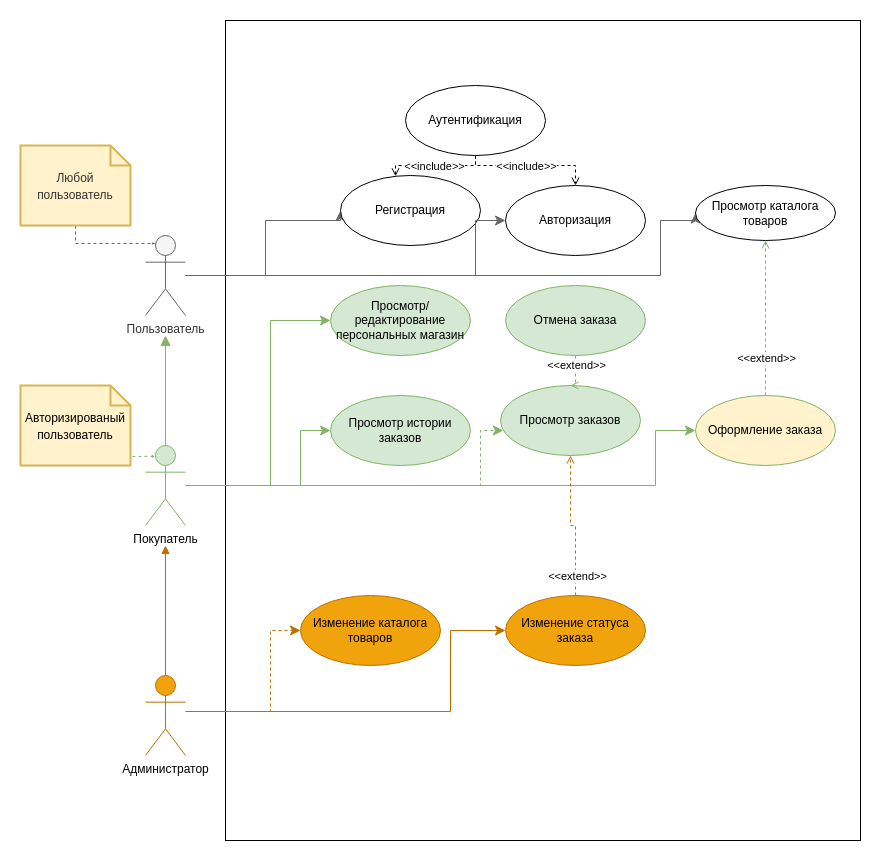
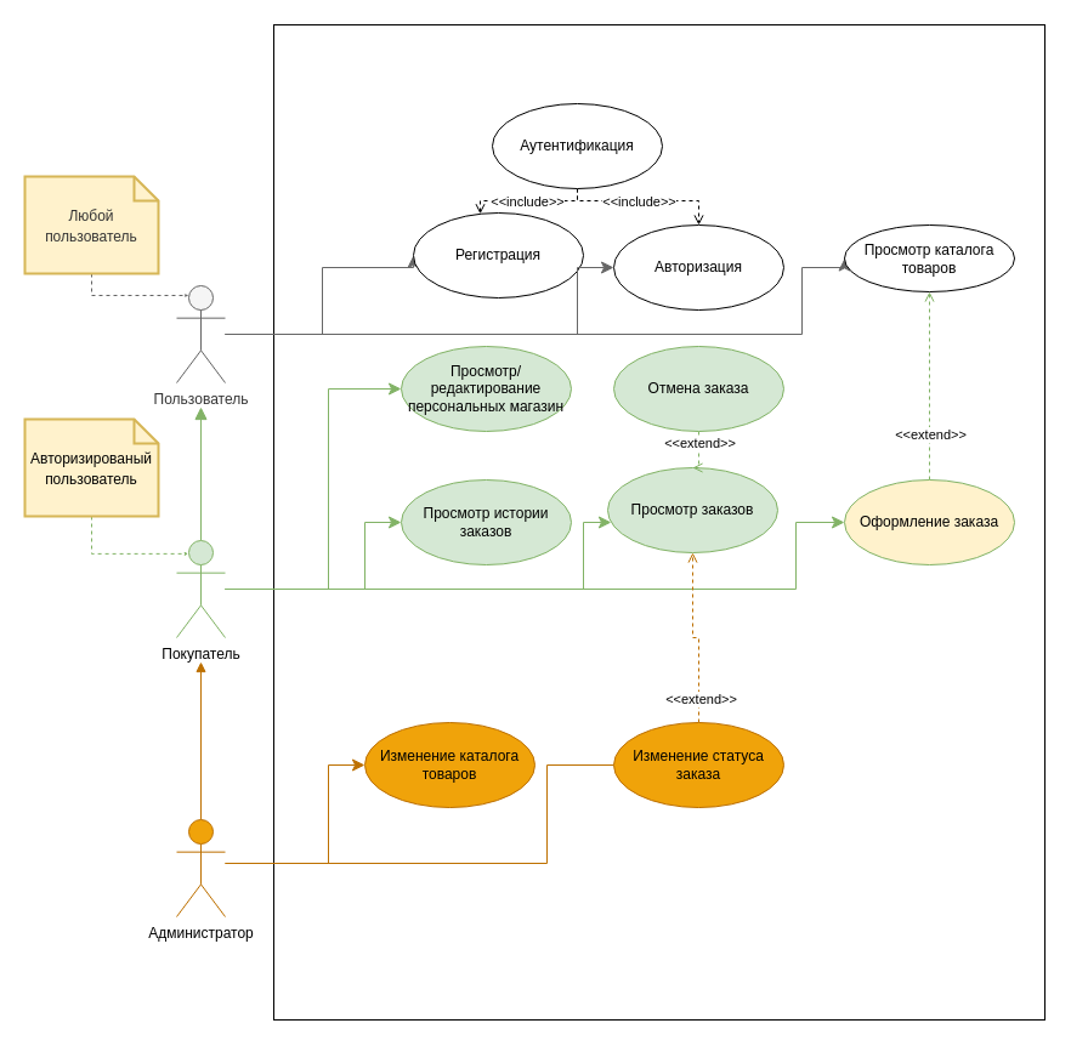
  <mxCell id="0" />
  <mxCell id="1" parent="0" />
  <mxCell id="2" value="" style="rounded=0;whiteSpace=wrap;html=1;shadow=0;sketch=0;fontSize=21;strokeColor=#000000;fillColor=#ffffff;gradientColor=#ffffff;" parent="1" vertex="1"><mxGeometry x="225" y="20" width="635" height="820" as="geometry" /></mxCell>
  <mxCell id="3" style="edgeStyle=orthogonalEdgeStyle;rounded=0;orthogonalLoop=1;jettySize=auto;html=1;startSize=1;endSize=8;entryX=0;entryY=0.5;entryDx=0;entryDy=0;fillColor=#f5f5f5;strokeColor=#666666;" parent="1" source="4" target="11" edge="1"><mxGeometry relative="1" as="geometry"><mxPoint x="325" y="215" as="targetPoint" /><Array as="points"><mxPoint x="265" y="275" /><mxPoint x="265" y="220" /></Array></mxGeometry></mxCell>
  <mxCell id="4" value="Пользователь" style="shape=umlActor;verticalLabelPosition=bottom;verticalAlign=top;html=1;fillColor=#f5f5f5;strokeColor=#666666;fontColor=#333333;" parent="1" vertex="1"><mxGeometry x="145" y="235" width="40" height="80" as="geometry" /></mxCell>
  <mxCell id="5" style="edgeStyle=orthogonalEdgeStyle;rounded=0;orthogonalLoop=1;jettySize=auto;html=1;entryX=0.25;entryY=0.1;entryDx=0;entryDy=0;entryPerimeter=0;dashed=1;endSize=1;startSize=1;fillColor=#f5f5f5;strokeColor=#666666;endArrow=classicThin;endFill=1;exitX=0.5;exitY=1;exitDx=0;exitDy=0;exitPerimeter=0;" parent="1" source="24" target="4" edge="1"><mxGeometry relative="1" as="geometry"><Array as="points"><mxPoint x="75" y="243" /></Array></mxGeometry></mxCell>
  <mxCell id="6" style="edgeStyle=orthogonalEdgeStyle;rounded=0;orthogonalLoop=1;jettySize=auto;html=1;startSize=1;endSize=8;fillColor=#d5e8d4;strokeColor=#82b366;endArrow=block;endFill=1;" parent="1" source="7" edge="1"><mxGeometry relative="1" as="geometry"><mxPoint x="165" y="335" as="targetPoint" /></mxGeometry></mxCell>
  <mxCell id="7" value="Покупатель" style="shape=umlActor;verticalLabelPosition=bottom;verticalAlign=top;html=1;fillColor=#d5e8d4;strokeColor=#82b366;" parent="1" vertex="1"><mxGeometry x="145" y="445" width="40" height="80" as="geometry" /></mxCell>
  <mxCell id="8" style="edgeStyle=orthogonalEdgeStyle;rounded=0;orthogonalLoop=1;jettySize=auto;html=1;entryX=0.242;entryY=0.136;entryDx=0;entryDy=0;entryPerimeter=0;dashed=1;endSize=1;startSize=1;fillColor=#d5e8d4;strokeColor=#82b366;exitX=0.5;exitY=1;exitDx=0;exitDy=0;exitPerimeter=0;" parent="1" source="25" target="7" edge="1"><mxGeometry relative="1" as="geometry"><Array as="points"><mxPoint x="75" y="456" /></Array></mxGeometry></mxCell>
  <mxCell id="9" style="edgeStyle=orthogonalEdgeStyle;rounded=0;orthogonalLoop=1;jettySize=auto;html=1;fillColor=#f0a30a;strokeColor=#BD7000;endArrow=block;endFill=1;" parent="1" source="10" edge="1"><mxGeometry relative="1" as="geometry"><mxPoint x="165" y="545" as="targetPoint" /></mxGeometry></mxCell>
  <mxCell id="10" value="Администратор" style="shape=umlActor;verticalLabelPosition=bottom;verticalAlign=top;html=1;fillColor=#f0a30a;strokeColor=#BD7000;fontColor=#000000;" parent="1" vertex="1"><mxGeometry x="145" y="675" width="40" height="80" as="geometry" /></mxCell>
  <mxCell id="11" value="Регистрация" style="ellipse;whiteSpace=wrap;html=1;shadow=0;sketch=0;strokeColor=#000000;fillColor=#ffffff;gradientColor=#ffffff;" parent="1" vertex="1"><mxGeometry x="340" y="175" width="140" height="70" as="geometry" /></mxCell>
  <mxCell id="12" value="Авторизация" style="ellipse;whiteSpace=wrap;html=1;shadow=0;sketch=0;strokeColor=#000000;fillColor=#ffffff;gradientColor=#ffffff;" parent="1" vertex="1"><mxGeometry x="505" y="185" width="140" height="70" as="geometry" /></mxCell>
  <mxCell id="13" value="Просмотр/редактирование персональных магазин" style="ellipse;whiteSpace=wrap;html=1;shadow=0;sketch=0;strokeColor=#82b366;fillColor=#d5e8d4;" parent="1" vertex="1"><mxGeometry x="330" y="285" width="140" height="70" as="geometry" /></mxCell>
  <mxCell id="14" style="edgeStyle=orthogonalEdgeStyle;rounded=0;orthogonalLoop=1;jettySize=auto;html=1;startSize=1;endSize=8;entryX=0;entryY=0.5;entryDx=0;entryDy=0;fillColor=#f5f5f5;strokeColor=#666666;" parent="1" source="4" target="12" edge="1"><mxGeometry relative="1" as="geometry"><mxPoint x="325" y="215" as="targetPoint" /><Array as="points"><mxPoint x="475" y="275" /><mxPoint x="475" y="220" /></Array></mxGeometry></mxCell>
  <mxCell id="15" style="edgeStyle=orthogonalEdgeStyle;rounded=0;orthogonalLoop=1;jettySize=auto;html=1;startSize=1;endSize=8;fillColor=#f5f5f5;strokeColor=#666666;entryX=0;entryY=0.5;entryDx=0;entryDy=0;" parent="1" source="4" target="16" edge="1"><mxGeometry relative="1" as="geometry"><mxPoint x="565" y="335" as="targetPoint" /><mxPoint x="185" y="275" as="sourcePoint" /><Array as="points"><mxPoint x="660" y="275" /><mxPoint x="660" y="220" /></Array></mxGeometry></mxCell>
  <mxCell id="16" value="Просмотр каталога товаров" style="ellipse;whiteSpace=wrap;html=1;shadow=0;sketch=0;strokeColor=#000000;fillColor=#ffffff;gradientColor=#ffffff;" parent="1" vertex="1"><mxGeometry x="695" y="185" width="140" height="55" as="geometry" /></mxCell>
  <mxCell id="17" style="edgeStyle=orthogonalEdgeStyle;rounded=0;orthogonalLoop=1;jettySize=auto;html=1;endArrow=open;endFill=0;dashed=1;" parent="1" source="21" target="11" edge="1"><mxGeometry relative="1" as="geometry"><Array as="points"><mxPoint x="475" y="165" /><mxPoint x="395" y="165" /></Array></mxGeometry></mxCell>
  <mxCell id="18" value="&amp;lt;&amp;lt;include&amp;gt;&amp;gt;" style="edgeLabel;html=1;align=center;verticalAlign=middle;resizable=0;points=[];" parent="17" vertex="1" connectable="0"><mxGeometry x="-0.287" y="1" relative="1" as="geometry"><mxPoint x="-16" y="-1" as="offset" /></mxGeometry></mxCell>
  <mxCell id="19" style="edgeStyle=orthogonalEdgeStyle;rounded=0;orthogonalLoop=1;jettySize=auto;html=1;endArrow=open;endFill=0;dashed=1;" parent="1" source="21" target="12" edge="1"><mxGeometry relative="1" as="geometry"><Array as="points"><mxPoint x="475" y="165" /><mxPoint x="575" y="165" /></Array></mxGeometry></mxCell>
  <mxCell id="20" value="&amp;lt;&amp;lt;include&amp;gt;&amp;gt;" style="edgeLabel;html=1;align=center;verticalAlign=middle;resizable=0;points=[];" parent="19" vertex="1" connectable="0"><mxGeometry x="-0.234" y="-1" relative="1" as="geometry"><mxPoint x="10" y="-1" as="offset" /></mxGeometry></mxCell>
  <mxCell id="21" value="Аутентификация" style="ellipse;whiteSpace=wrap;html=1;shadow=0;sketch=0;strokeColor=#000000;fillColor=#ffffff;gradientColor=#ffffff;" parent="1" vertex="1"><mxGeometry x="405" y="85" width="140" height="70" as="geometry" /></mxCell>
  <mxCell id="22" style="edgeStyle=orthogonalEdgeStyle;rounded=0;orthogonalLoop=1;jettySize=auto;html=1;startSize=1;endSize=8;fillColor=#d5e8d4;strokeColor=#82b366;entryX=0;entryY=0.5;entryDx=0;entryDy=0;" parent="1" source="7" target="29" edge="1"><mxGeometry relative="1" as="geometry"><mxPoint x="315" y="485" as="targetPoint" /><mxPoint x="185" y="275.034" as="sourcePoint" /><Array as="points"><mxPoint x="655" y="485" /><mxPoint x="655" y="430" /></Array></mxGeometry></mxCell>
  <mxCell id="23" value="Изменение каталога товаров" style="ellipse;whiteSpace=wrap;html=1;shadow=0;sketch=0;strokeColor=#BD7000;fillColor=#f0a30a;fontColor=#000000;" parent="1" vertex="1"><mxGeometry x="300" y="595" width="140" height="70" as="geometry" /></mxCell>
  <mxCell id="24" value="&lt;span style=&quot;color: rgb(51 , 51 , 51) ; font-size: 12px&quot;&gt;Любой пользователь&lt;/span&gt;" style="shape=note;strokeWidth=2;fontSize=14;size=20;whiteSpace=wrap;html=1;fillColor=#fff2cc;strokeColor=#d6b656;fontColor=#666600;shadow=0;sketch=0;" parent="1" vertex="1"><mxGeometry x="20" y="145" width="110.0" height="80" as="geometry" /></mxCell>
- <mxCell id="25" value="&lt;span style=&quot;color: rgb(0 , 0 , 0) ; font-size: 12px&quot;&gt;Авторизированый пользователь&lt;/span&gt;" style="shape=note;strokeWidth=2;fontSize=14;size=20;whiteSpace=wrap;html=1;fillColor=#fff2cc;strokeColor=#d6b656;fontColor=#666600;shadow=0;sketch=0;" parent="1" vertex="1"><mxGeometry x="20" y="385" width="110.0" height="80" as="geometry" /></mxCell>
- <mxCell id="26" style="edgeStyle=orthogonalEdgeStyle;rounded=0;orthogonalLoop=1;jettySize=auto;html=1;startSize=1;endSize=8;fillColor=#f0a30a;strokeColor=#BD7000;entryX=0;entryY=0.5;entryDx=0;entryDy=0;dashed=1;" parent="1" source="10" target="23" edge="1"><mxGeometry relative="1" as="geometry"><mxPoint x="315" y="711" as="targetPoint" /><mxPoint x="215" y="711" as="sourcePoint" /><Array as="points"><mxPoint x="270" y="711" /><mxPoint x="270" y="630" /></Array></mxGeometry></mxCell>
+ <mxCell id="25" value="&lt;span style=&quot;color: rgb(0 , 0 , 0) ; font-size: 12px&quot;&gt;Авторизированый пользователь&lt;/span&gt;" style="shape=note;strokeWidth=2;fontSize=14;size=20;whiteSpace=wrap;html=1;fillColor=#fff2cc;strokeColor=#d6b656;fontColor=#666600;shadow=0;sketch=0;" parent="1" vertex="1"><mxGeometry x="20" y="345" width="110.0" height="80" as="geometry" /></mxCell>
+ <mxCell id="26" style="edgeStyle=orthogonalEdgeStyle;rounded=0;orthogonalLoop=1;jettySize=auto;html=1;startSize=1;endSize=8;fillColor=#f0a30a;strokeColor=#BD7000;entryX=0;entryY=0.5;entryDx=0;entryDy=0;" parent="1" source="10" target="23" edge="1"><mxGeometry relative="1" as="geometry"><mxPoint x="315" y="711" as="targetPoint" /><mxPoint x="215" y="711" as="sourcePoint" /><Array as="points"><mxPoint x="270" y="711" /><mxPoint x="270" y="630" /></Array></mxGeometry></mxCell>
  <mxCell id="27" style="edgeStyle=orthogonalEdgeStyle;rounded=0;orthogonalLoop=1;jettySize=auto;html=1;entryX=0.5;entryY=1;entryDx=0;entryDy=0;dashed=1;endArrow=open;endFill=0;fillColor=#d5e8d4;strokeColor=#82b366;" parent="1" source="29" target="16" edge="1"><mxGeometry relative="1" as="geometry" /></mxCell>
  <mxCell id="28" value="&amp;lt;&amp;lt;extend&amp;gt;&amp;gt;" style="edgeLabel;html=1;align=center;verticalAlign=middle;resizable=0;points=[];" parent="27" vertex="1" connectable="0"><mxGeometry x="0.154" y="1" relative="1" as="geometry"><mxPoint x="1" y="51" as="offset" /></mxGeometry></mxCell>
  <mxCell id="29" value="Оформление заказа" style="ellipse;whiteSpace=wrap;html=1;shadow=0;sketch=0;strokeColor=#82b366;fillColor=#fff2cc;" parent="1" vertex="1"><mxGeometry x="695" y="395" width="140" height="70" as="geometry" /></mxCell>
  <mxCell id="30" value="Просмотр заказов" style="ellipse;whiteSpace=wrap;html=1;shadow=0;sketch=0;strokeColor=#82b366;fillColor=#d5e8d4;" parent="1" vertex="1"><mxGeometry x="500" y="385" width="140" height="70" as="geometry" /></mxCell>
  <mxCell id="31" style="edgeStyle=orthogonalEdgeStyle;rounded=0;orthogonalLoop=1;jettySize=auto;html=1;entryX=0.5;entryY=1;entryDx=0;entryDy=0;dashed=1;endArrow=open;endFill=0;fillColor=#f0a30a;strokeColor=#BD7000;" parent="1" source="33" target="30" edge="1"><mxGeometry relative="1" as="geometry" /></mxCell>
  <mxCell id="32" value="&amp;lt;&amp;lt;extend&amp;gt;&amp;gt;" style="edgeLabel;html=1;align=center;verticalAlign=middle;resizable=0;points=[];" parent="31" vertex="1" connectable="0"><mxGeometry x="-0.721" y="-1" relative="1" as="geometry"><mxPoint as="offset" /></mxGeometry></mxCell>
  <mxCell id="33" value="Изменение статуса заказа" style="ellipse;whiteSpace=wrap;html=1;shadow=0;sketch=0;strokeColor=#BD7000;fillColor=#f0a30a;fontColor=#000000;" parent="1" vertex="1"><mxGeometry x="505" y="595" width="140" height="70" as="geometry" /></mxCell>
  <mxCell id="34" style="edgeStyle=orthogonalEdgeStyle;rounded=0;orthogonalLoop=1;jettySize=auto;html=1;entryX=0.5;entryY=0;entryDx=0;entryDy=0;dashed=1;endArrow=open;endFill=0;fillColor=#d5e8d4;strokeColor=#82b366;" parent="1" source="36" target="30" edge="1"><mxGeometry relative="1" as="geometry"><Array as="points"><mxPoint x="575" y="350" /></Array></mxGeometry></mxCell>
  <mxCell id="35" value="&amp;lt;&amp;lt;extend&amp;gt;&amp;gt;" style="edgeLabel;html=1;align=center;verticalAlign=middle;resizable=0;points=[];" parent="34" vertex="1" connectable="0"><mxGeometry x="-0.657" relative="1" as="geometry"><mxPoint y="3" as="offset" /></mxGeometry></mxCell>
  <mxCell id="36" value="Отмена заказа" style="ellipse;whiteSpace=wrap;html=1;shadow=0;sketch=0;strokeColor=#82b366;fillColor=#d5e8d4;" parent="1" vertex="1"><mxGeometry x="505" y="285" width="140" height="70" as="geometry" /></mxCell>
- <mxCell id="37" style="edgeStyle=orthogonalEdgeStyle;rounded=0;orthogonalLoop=1;jettySize=auto;html=1;startSize=1;endSize=8;fillColor=#f0a30a;strokeColor=#BD7000;entryX=0;entryY=0.5;entryDx=0;entryDy=0;" parent="1" source="10" target="33" edge="1"><mxGeometry relative="1" as="geometry"><mxPoint x="315" y="711" as="targetPoint" /><mxPoint x="215" y="711" as="sourcePoint" /><Array as="points"><mxPoint x="450" y="711" /><mxPoint x="450" y="630" /></Array></mxGeometry></mxCell>
+ <mxCell id="37" style="edgeStyle=orthogonalEdgeStyle;rounded=0;orthogonalLoop=1;jettySize=auto;html=1;startSize=1;endSize=8;fillColor=#f0a30a;strokeColor=#BD7000;entryX=0;entryY=0.5;entryDx=0;entryDy=0;endArrow=none;" parent="1" source="10" target="33" edge="1"><mxGeometry relative="1" as="geometry"><mxPoint x="315" y="711" as="targetPoint" /><mxPoint x="215" y="711" as="sourcePoint" /><Array as="points"><mxPoint x="450" y="711" /><mxPoint x="450" y="630" /></Array></mxGeometry></mxCell>
  <mxCell id="38" value="Просмотр истории заказов" style="ellipse;whiteSpace=wrap;html=1;shadow=0;sketch=0;strokeColor=#82b366;fillColor=#d5e8d4;" parent="1" vertex="1"><mxGeometry x="330" y="395" width="140" height="70" as="geometry" /></mxCell>
  <mxCell id="39" style="edgeStyle=orthogonalEdgeStyle;rounded=0;orthogonalLoop=1;jettySize=auto;html=1;startSize=1;endSize=8;fillColor=#d5e8d4;strokeColor=#82b366;entryX=0;entryY=0.5;entryDx=0;entryDy=0;" parent="1" source="7" target="13" edge="1"><mxGeometry relative="1" as="geometry"><mxPoint x="315" y="485" as="targetPoint" /><mxPoint x="185" y="275.034" as="sourcePoint" /><Array as="points"><mxPoint x="270" y="485" /><mxPoint x="270" y="320" /></Array></mxGeometry></mxCell>
  <mxCell id="40" style="edgeStyle=orthogonalEdgeStyle;rounded=0;orthogonalLoop=1;jettySize=auto;html=1;startSize=1;endSize=8;fillColor=#d5e8d4;strokeColor=#82b366;entryX=0;entryY=0.5;entryDx=0;entryDy=0;" parent="1" source="7" target="38" edge="1"><mxGeometry relative="1" as="geometry"><mxPoint x="315" y="485" as="targetPoint" /><mxPoint x="185" y="275.034" as="sourcePoint" /><Array as="points"><mxPoint x="300" y="485" /><mxPoint x="300" y="430" /></Array></mxGeometry></mxCell>
- <mxCell id="41" style="edgeStyle=orthogonalEdgeStyle;rounded=0;orthogonalLoop=1;jettySize=auto;html=1;startSize=1;endSize=8;fillColor=#d5e8d4;strokeColor=#82b366;dashed=1;" parent="1" source="7" target="30" edge="1"><mxGeometry relative="1" as="geometry"><mxPoint x="315" y="485" as="targetPoint" /><mxPoint x="185" y="275.034" as="sourcePoint" /><Array as="points"><mxPoint x="480" y="485" /><mxPoint x="480" y="430" /></Array></mxGeometry></mxCell>
+ <mxCell id="41" style="edgeStyle=orthogonalEdgeStyle;rounded=0;orthogonalLoop=1;jettySize=auto;html=1;startSize=1;endSize=8;fillColor=#d5e8d4;strokeColor=#82b366;" parent="1" source="7" target="30" edge="1"><mxGeometry relative="1" as="geometry"><mxPoint x="315" y="485" as="targetPoint" /><mxPoint x="185" y="275.034" as="sourcePoint" /><Array as="points"><mxPoint x="480" y="485" /><mxPoint x="480" y="430" /></Array></mxGeometry></mxCell>
